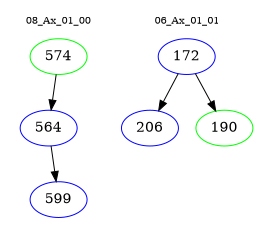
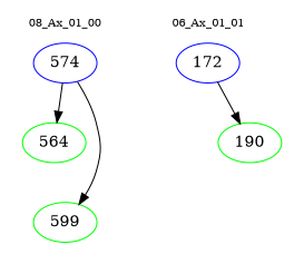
  digraph {
    node [color=blue]
    edge [color=black]
-   n1 [color=green label=574]
-   n2 [label=564]
-   n3 [label=599]
+   n1 [label=574]
+   n2 [color=green label=564]
+   n3 [color=green label=599]
    n4 [label=172]
-   n5 [label=206]
    n6 [color=green label=190]
    subgraph cluster_1 {
      color=white
      fontsize=10
      label="08_Ax_01_00"
      n1
      n2
      n3
    }
    subgraph cluster_2 {
      color=white
      fontsize=10
      label="06_Ax_01_01"
      n4
-     n5
      n6
    }
    n1 -> n2
-   n2 -> n3
-   n4 -> n5
+   n1 -> n3
    n4 -> n6
  }
